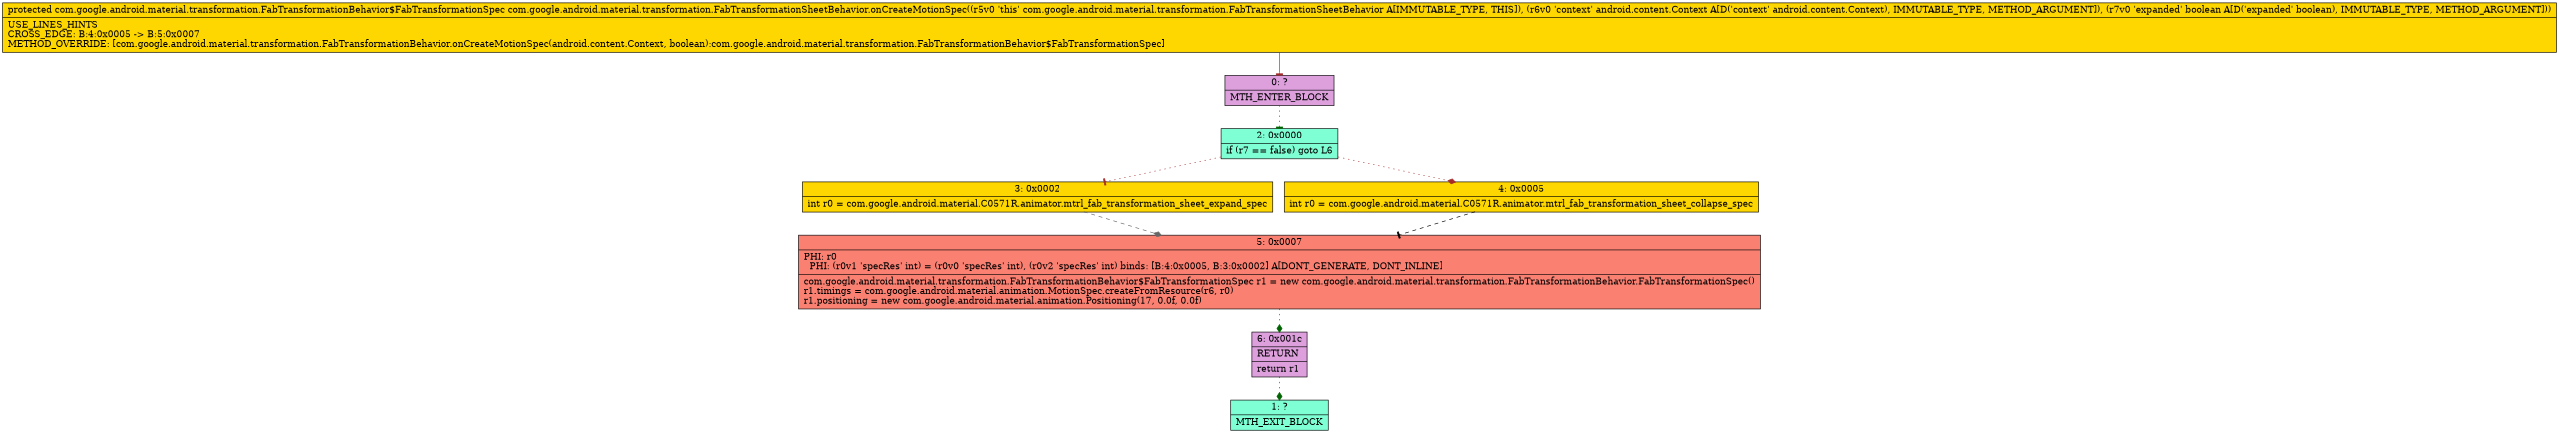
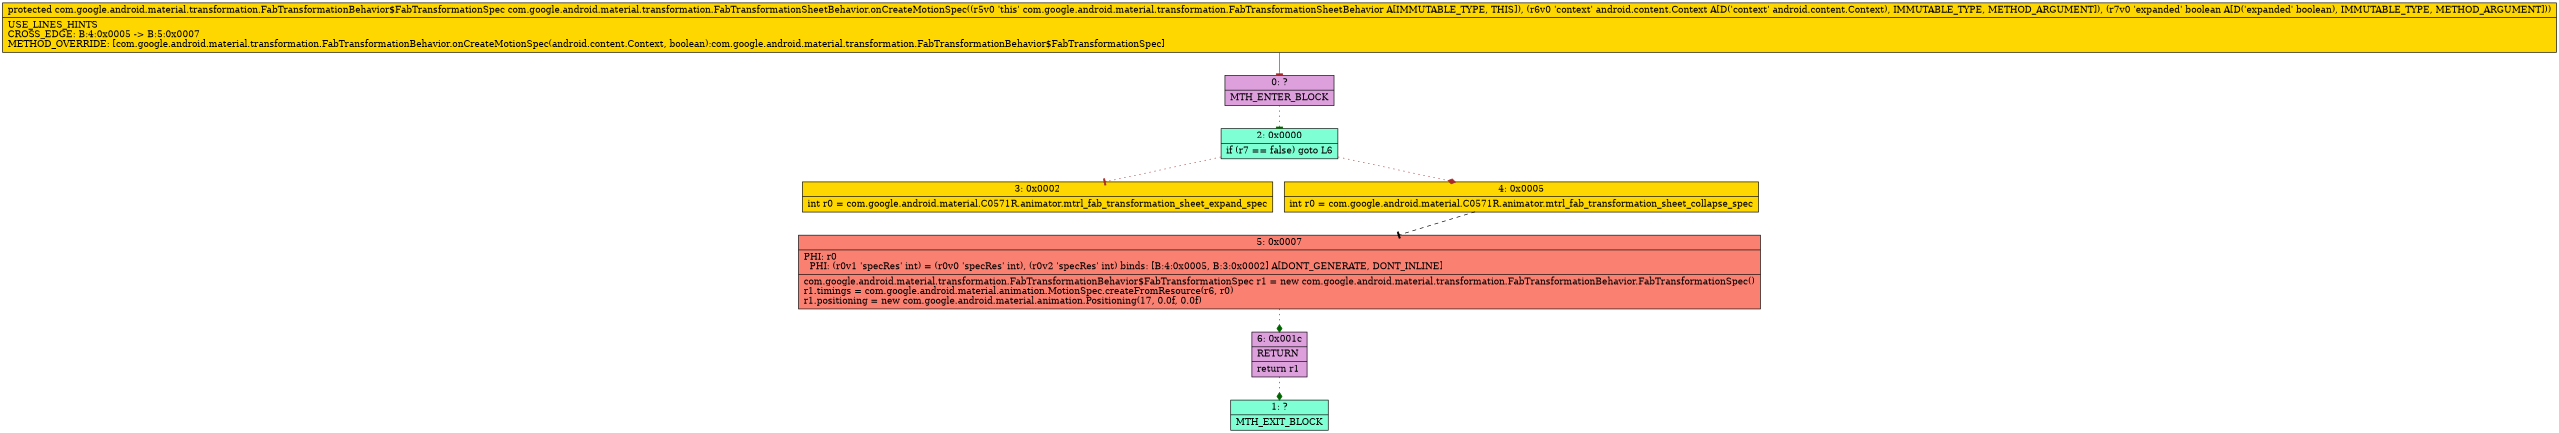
  digraph {
    node [fillcolor=gold shape=record style=filled]
    edge [arrowhead=tee color=darkgreen style=dotted]
    n1 [fillcolor=plum label="{0\:\ ?|MTH_ENTER_BLOCK\l}"]
    n2 [fillcolor=aquamarine label="{2\:\ 0x0000|if (r7 == false) goto L6\l}"]
    n3 [label="{3\:\ 0x0002|int r0 = com.google.android.material.C0571R.animator.mtrl_fab_transformation_sheet_expand_spec\l}"]
    n4 [label="{4\:\ 0x0005|int r0 = com.google.android.material.C0571R.animator.mtrl_fab_transformation_sheet_collapse_spec\l}"]
    n5 [fillcolor=salmon label="{5\:\ 0x0007|PHI: r0 \l  PHI: (r0v1 'specRes' int) = (r0v0 'specRes' int), (r0v2 'specRes' int) binds: [B:4:0x0005, B:3:0x0002] A[DONT_GENERATE, DONT_INLINE]\l|com.google.android.material.transformation.FabTransformationBehavior$FabTransformationSpec r1 = new com.google.android.material.transformation.FabTransformationBehavior.FabTransformationSpec()\lr1.timings = com.google.android.material.animation.MotionSpec.createFromResource(r6, r0)\lr1.positioning = new com.google.android.material.animation.Positioning(17, 0.0f, 0.0f)\l}"]
    n6 [fillcolor=plum label="{6\:\ 0x001c|RETURN\l|return r1\l}"]
    n7 [fillcolor=aquamarine label="{1\:\ ?|MTH_EXIT_BLOCK\l}"]
    n8 [label="{protected com.google.android.material.transformation.FabTransformationBehavior$FabTransformationSpec com.google.android.material.transformation.FabTransformationSheetBehavior.onCreateMotionSpec((r5v0 'this' com.google.android.material.transformation.FabTransformationSheetBehavior A[IMMUTABLE_TYPE, THIS]), (r6v0 'context' android.content.Context A[D('context' android.content.Context), IMMUTABLE_TYPE, METHOD_ARGUMENT]), (r7v0 'expanded' boolean A[D('expanded' boolean), IMMUTABLE_TYPE, METHOD_ARGUMENT]))  | USE_LINES_HINTS\lCROSS_EDGE: B:4:0x0005 \-\> B:5:0x0007\lMETHOD_OVERRIDE: [com.google.android.material.transformation.FabTransformationBehavior.onCreateMotionSpec(android.content.Context, boolean):com.google.android.material.transformation.FabTransformationBehavior$FabTransformationSpec]\l}"]
    n1 -> n2
    n2 -> n3 [color=brown]
    n2 -> n4 [arrowhead=diamond color=brown]
-   n3 -> n5 [arrowhead=diamond color=gray40 style=dashed]
    n4 -> n5 [color=black style=dashed]
    n5 -> n6 [arrowhead=diamond]
    n6 -> n7 [arrowhead=diamond]
    n8 -> n1 [color=brown style=solid]
  }
